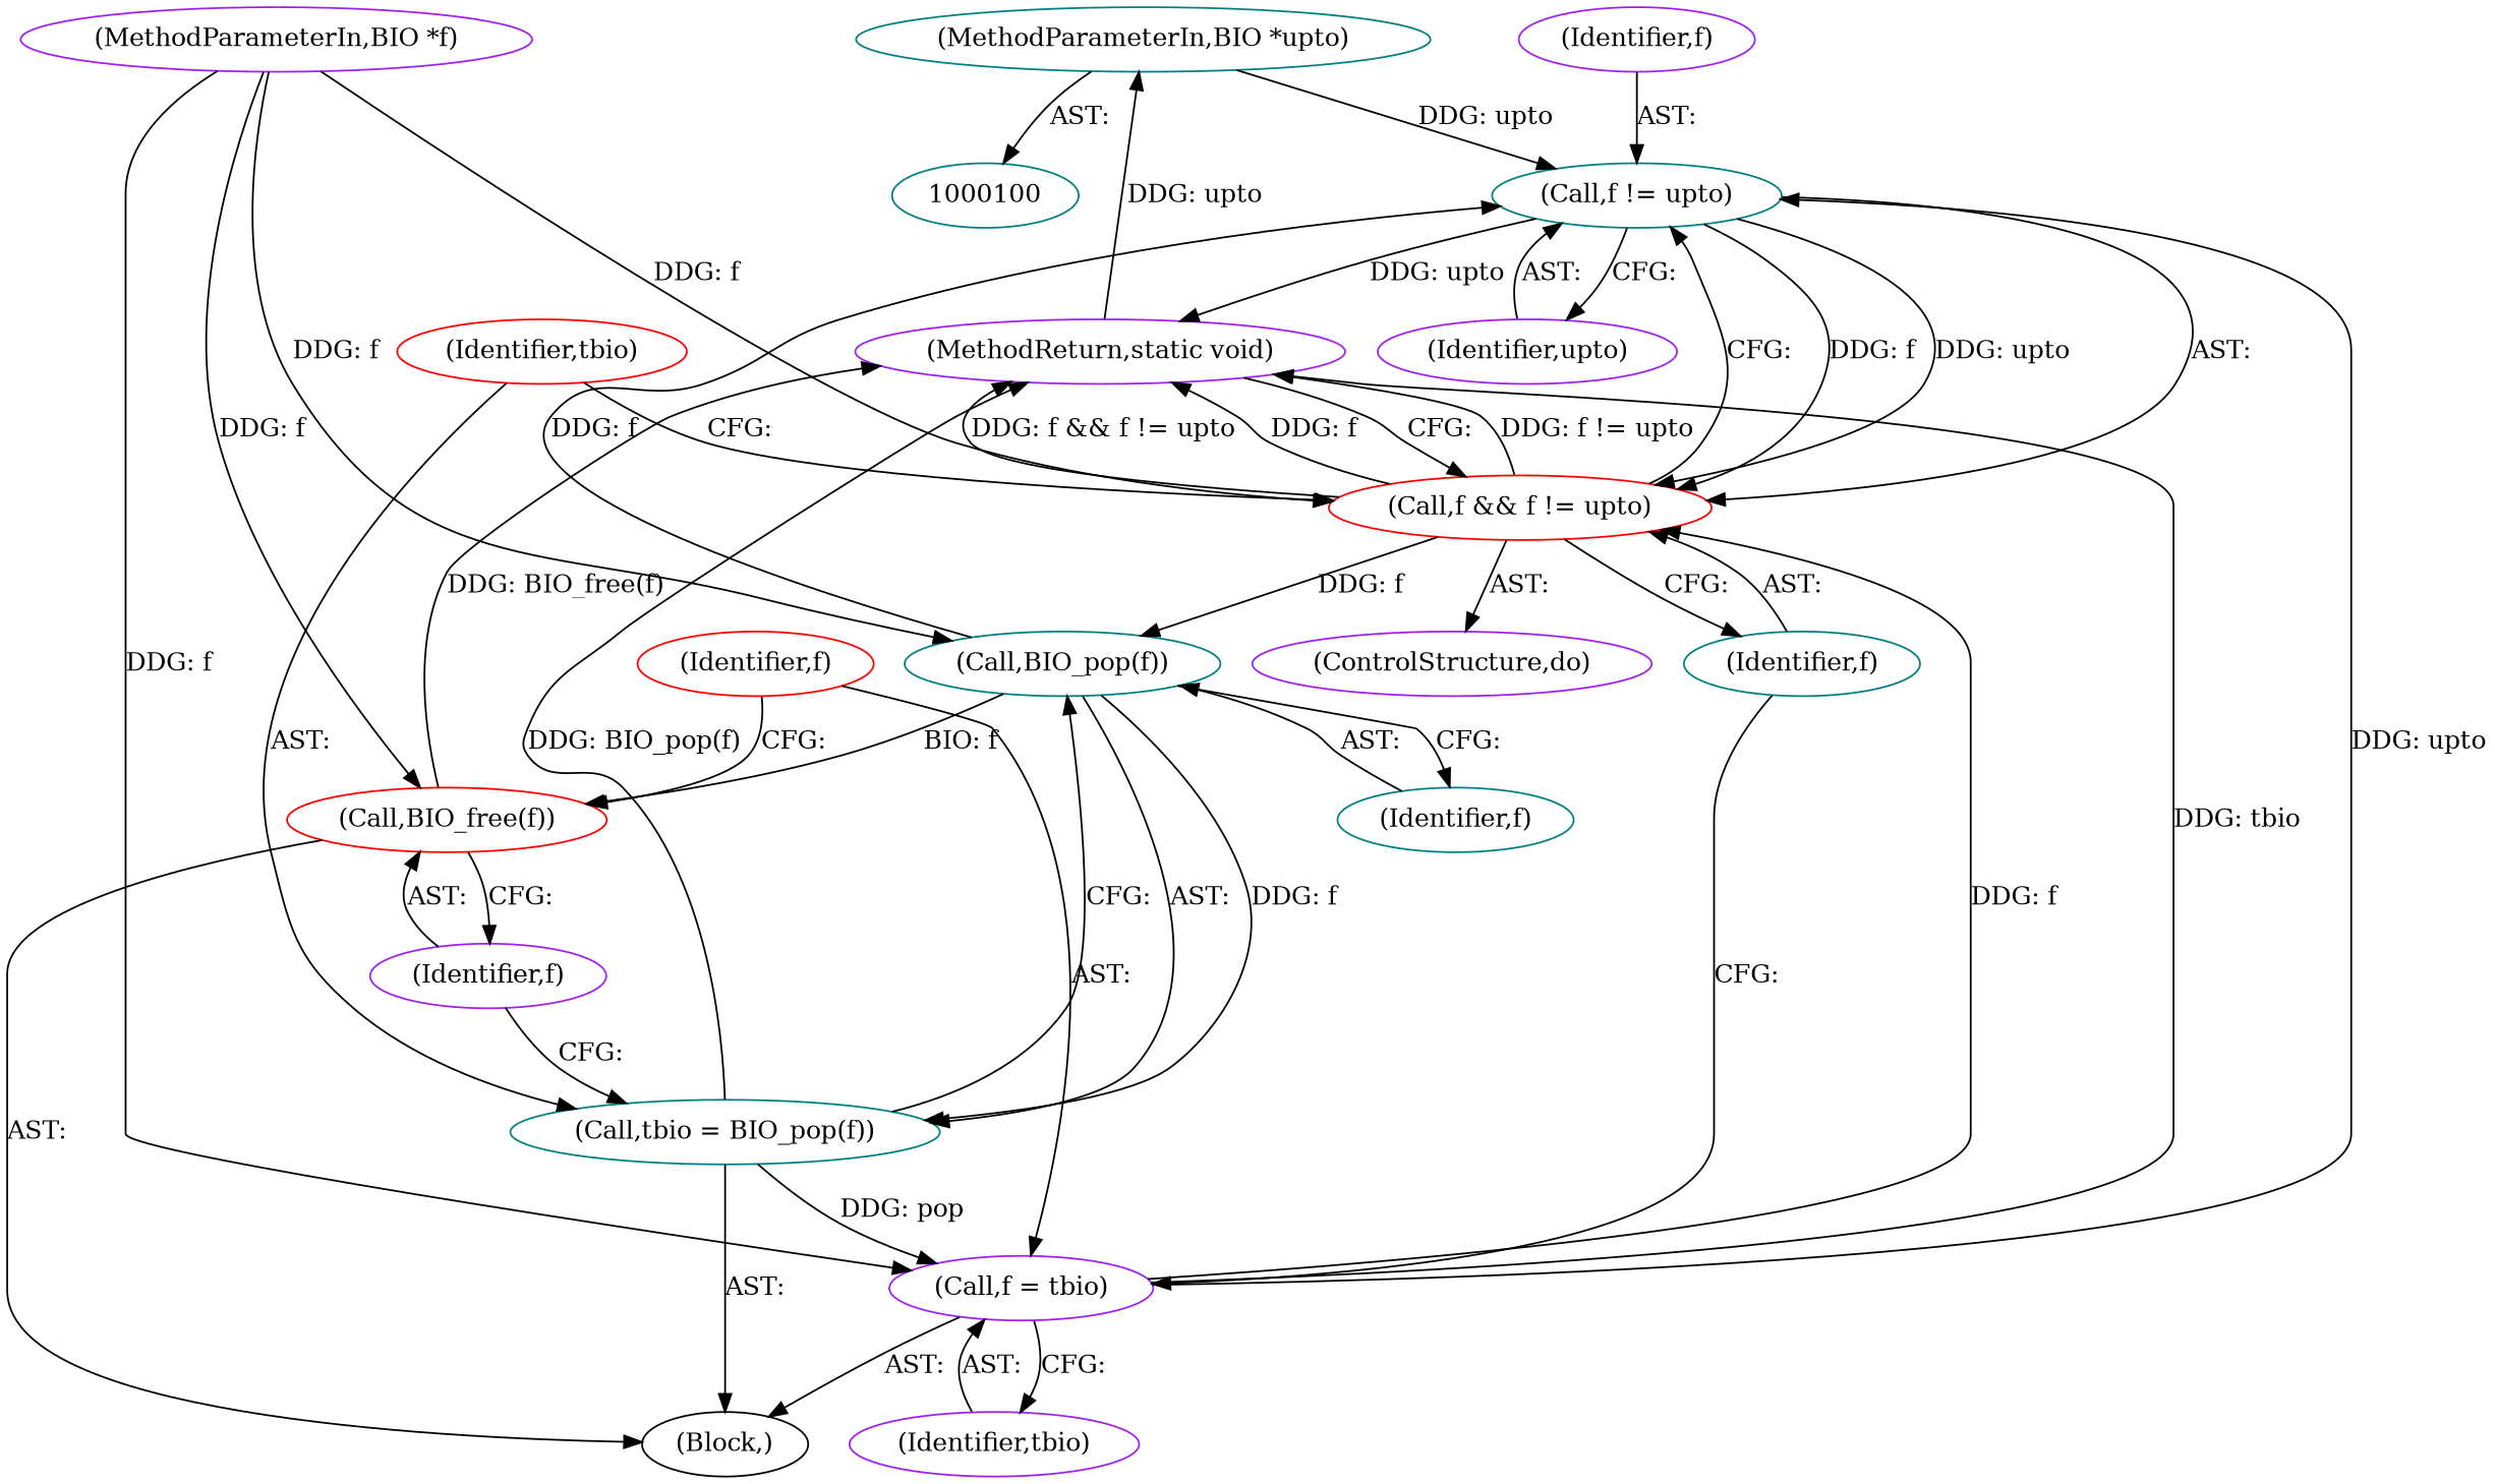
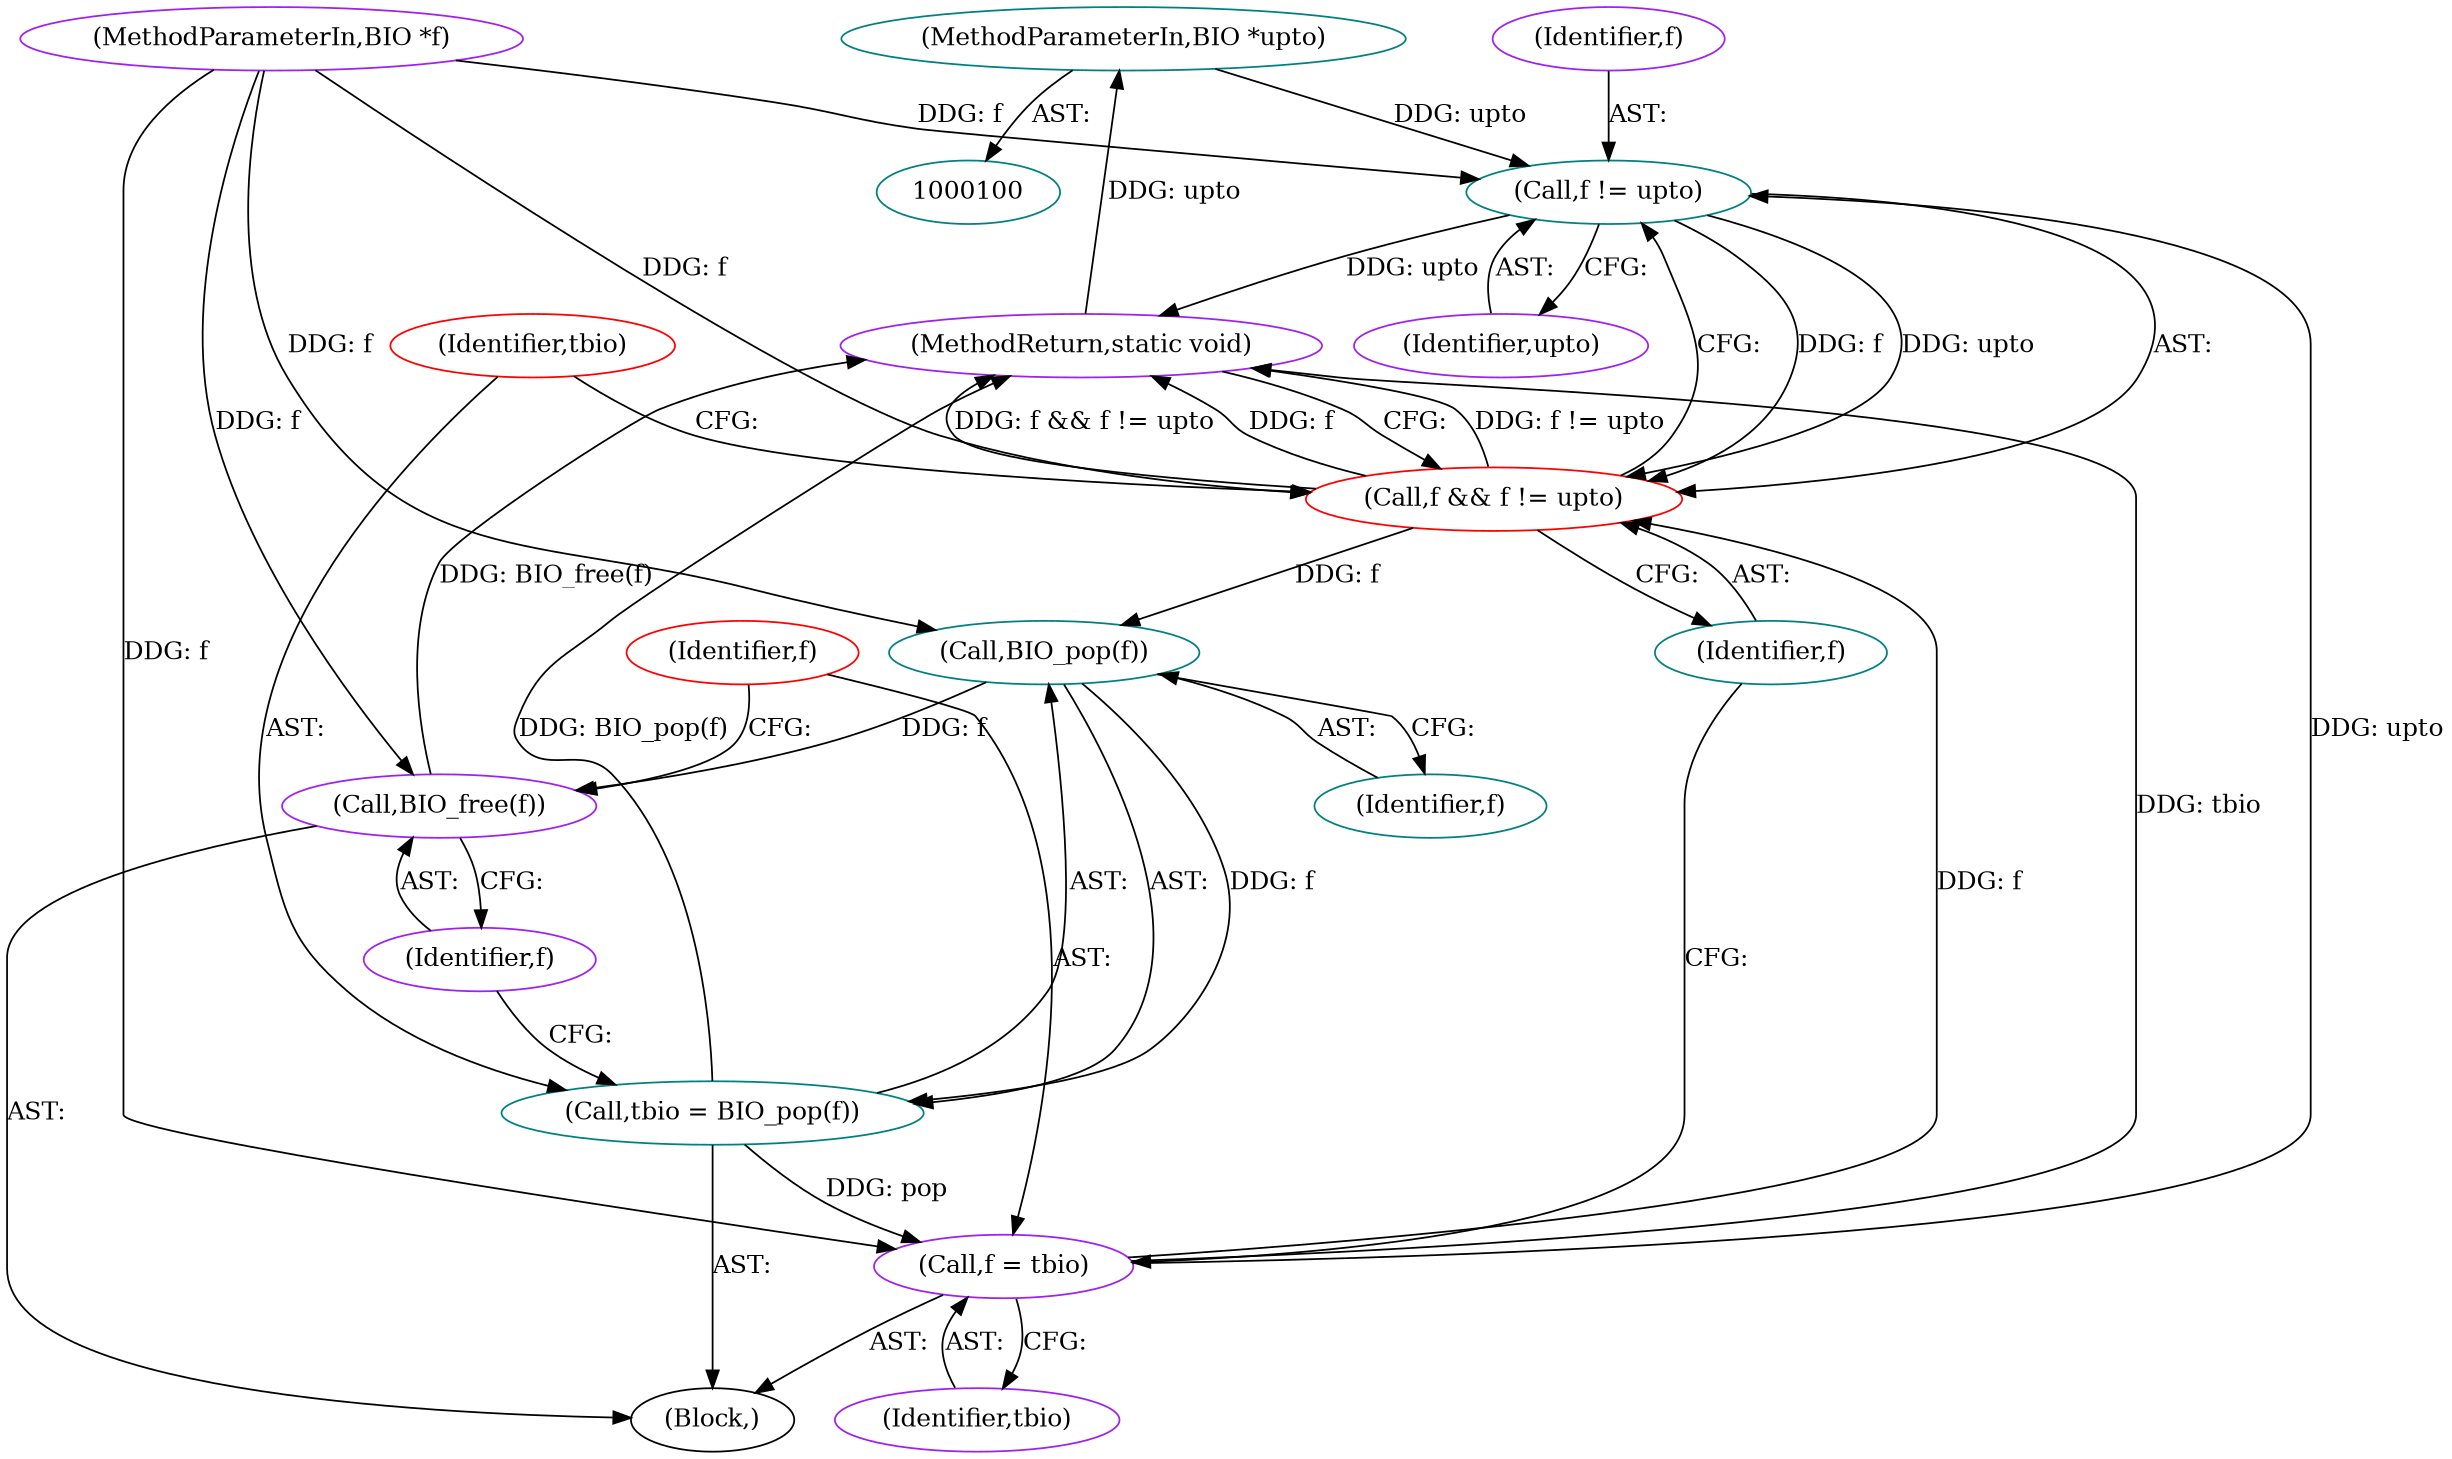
  digraph {
    node [color=purple]
    n1 [color=teal label="(MethodParameterIn,BIO *upto)"]
    n2 [color=teal label="(Call,f != upto)"]
    1000100 [color=teal]
    n4 [label="(MethodReturn,static void)"]
    n5 [color=red label="(Call,f && f != upto)"]
    n6 [label="(Identifier,upto)"]
    n7 [color=teal label="(Call,BIO_pop(f))"]
    n8 [color=teal label="(Identifier,f)"]
-   n9 [label="(ControlStructure,do)"]
    n10 [color=teal label="(Call,tbio = BIO_pop(f))"]
-   n11 [color=red label="(Call,BIO_free(f))"]
+   n11 [label="(Call,BIO_free(f))"]
    n12 [color=teal label="(Identifier,f)"]
    n13 [label="(Call,f = tbio)"]
    n14 [color=black label="(Block,)"]
    n15 [label="(Identifier,f)"]
    n16 [label="(Identifier,tbio)"]
    n17 [color=red label="(Identifier,f)"]
    n18 [label="(Identifier,f)"]
    n19 [color=red label="(Identifier,tbio)"]
    n20 [label="(MethodParameterIn,BIO *f)"]
    n1 -> n2 [label="DDG: upto"]
    n1 -> 1000100 [label="AST: "]
    n2 -> n4 [label="DDG: upto"]
    n2 -> n5 [label="AST: "]
    n2 -> n5 [label="DDG: f"]
    n2 -> n5 [label="DDG: upto"]
    n2 -> n6 [label="CFG: "]
    n4 -> n1 [label="DDG: upto"]
    n4 -> n5 [label="CFG: "]
    n5 -> n2 [label="CFG: "]
    n5 -> n4 [label="DDG: f != upto"]
    n5 -> n4 [label="DDG: f && f != upto"]
    n5 -> n4 [label="DDG: f"]
    n5 -> n7 [label="DDG: f"]
    n5 -> n8 [label="CFG: "]
-   n5 -> n9 [label="AST: "]
    n6 -> n2 [label="AST: "]
    n7 -> n10 [label="AST: "]
    n7 -> n10 [label="DDG: f"]
-   n7 -> n11 [label="BIO: f"]
+   n7 -> n11 [label="DDG: f"]
    n7 -> n12 [label="CFG: "]
    n8 -> n5 [label="AST: "]
    n8 -> n13 [label="CFG: "]
    n10 -> n4 [label="DDG: BIO_pop(f)"]
-   n10 -> n7 [label="CFG: "]
+   n10 -> n7 [label="AST: "]
    n10 -> n13 [label="DDG: pop"]
    n10 -> n14 [label="AST: "]
    n11 -> n4 [label="DDG: BIO_free(f)"]
    n11 -> n14 [label="AST: "]
    n11 -> n15 [label="CFG: "]
    n12 -> n7 [label="AST: "]
    n13 -> n2 [label="DDG: upto"]
    n13 -> n4 [label="DDG: tbio"]
    n13 -> n5 [label="DDG: f"]
    n13 -> n14 [label="AST: "]
    n13 -> n16 [label="CFG: "]
    n15 -> n10 [label="CFG: "]
    n15 -> n11 [label="AST: "]
    n16 -> n13 [label="AST: "]
    n17 -> n11 [label="CFG: "]
    n17 -> n13 [label="AST: "]
    n18 -> n2 [label="AST: "]
    n19 -> n5 [label="CFG: "]
    n19 -> n10 [label="AST: "]
-   n7 -> n2 [label="DDG: f"]
+   n20 -> n2 [label="DDG: f"]
    n20 -> n5 [label="DDG: f"]
    n20 -> n7 [label="DDG: f"]
    n20 -> n11 [label="DDG: f"]
    n20 -> n13 [label="DDG: f"]
  }
